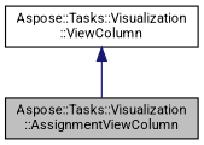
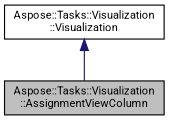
  digraph {
    fontname=Roboto
    node [color=black fontname=Roboto fontsize=10 shape=record style=filled]
    n1 [fillcolor=grey75 fontcolor=black height=0.2 label="Aspose::Tasks::Visualization\l::AssignmentViewColumn" width=0.4]
-   n2 [fillcolor=white height=0.2 label="Aspose::Tasks::Visualization\l::ViewColumn" width=0.4]
+   n2 [fillcolor=white height=0.2 label="Aspose::Tasks::Visualization\l::Visualization" width=0.4]
    n2 -> n1 [color=midnightblue dir=back fontname=Roboto fontsize=10 labelfontname=Helvetica labelfontsize=10 style=solid]
  }
